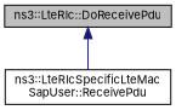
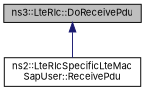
  digraph {
    rankdir=TB
    fontname=Inter
    node [color=black fontname=Inter fontsize=10 shape=record style=filled]
    n1 [fillcolor=grey75 fontcolor=black height=0.2 label="ns3::LteRlc::DoReceivePdu" width=0.4]
-   n2 [fillcolor=white height=0.2 label="ns3::LteRlcSpecificLteMac\lSapUser::ReceivePdu" width=0.4]
+   n2 [fillcolor=white height=0.2 label="ns2::LteRlcSpecificLteMac\lSapUser::ReceivePdu" width=0.4]
    n1 -> n2 [color=midnightblue dir=back fontname=Inter fontsize=10 labelfontname=Helvetica labelfontsize=10 style=solid]
  }
